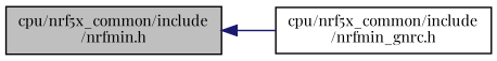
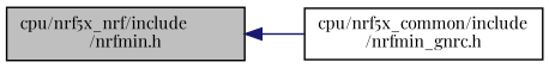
  digraph {
    rankdir=LR
    fontname="Playfair Display"
    node [color=black fontname="Playfair Display" fontsize=10 shape=record style=filled]
-   n1 [fillcolor=grey75 fontcolor=black height=0.2 label="cpu/nrf5x_common/include\l/nrfmin.h" width=0.4]
+   n1 [fillcolor=grey75 fontcolor=black height=0.2 label="cpu/nrf5x_nrf/include\l/nrfmin.h" width=0.4]
    n2 [fillcolor=white height=0.2 label="cpu/nrf5x_common/include\l/nrfmin_gnrc.h" width=0.4]
    n1 -> n2 [color=midnightblue dir=back fontname="Playfair Display" fontsize=10 labelfontname=Helvetica labelfontsize=10 style=solid]
  }
